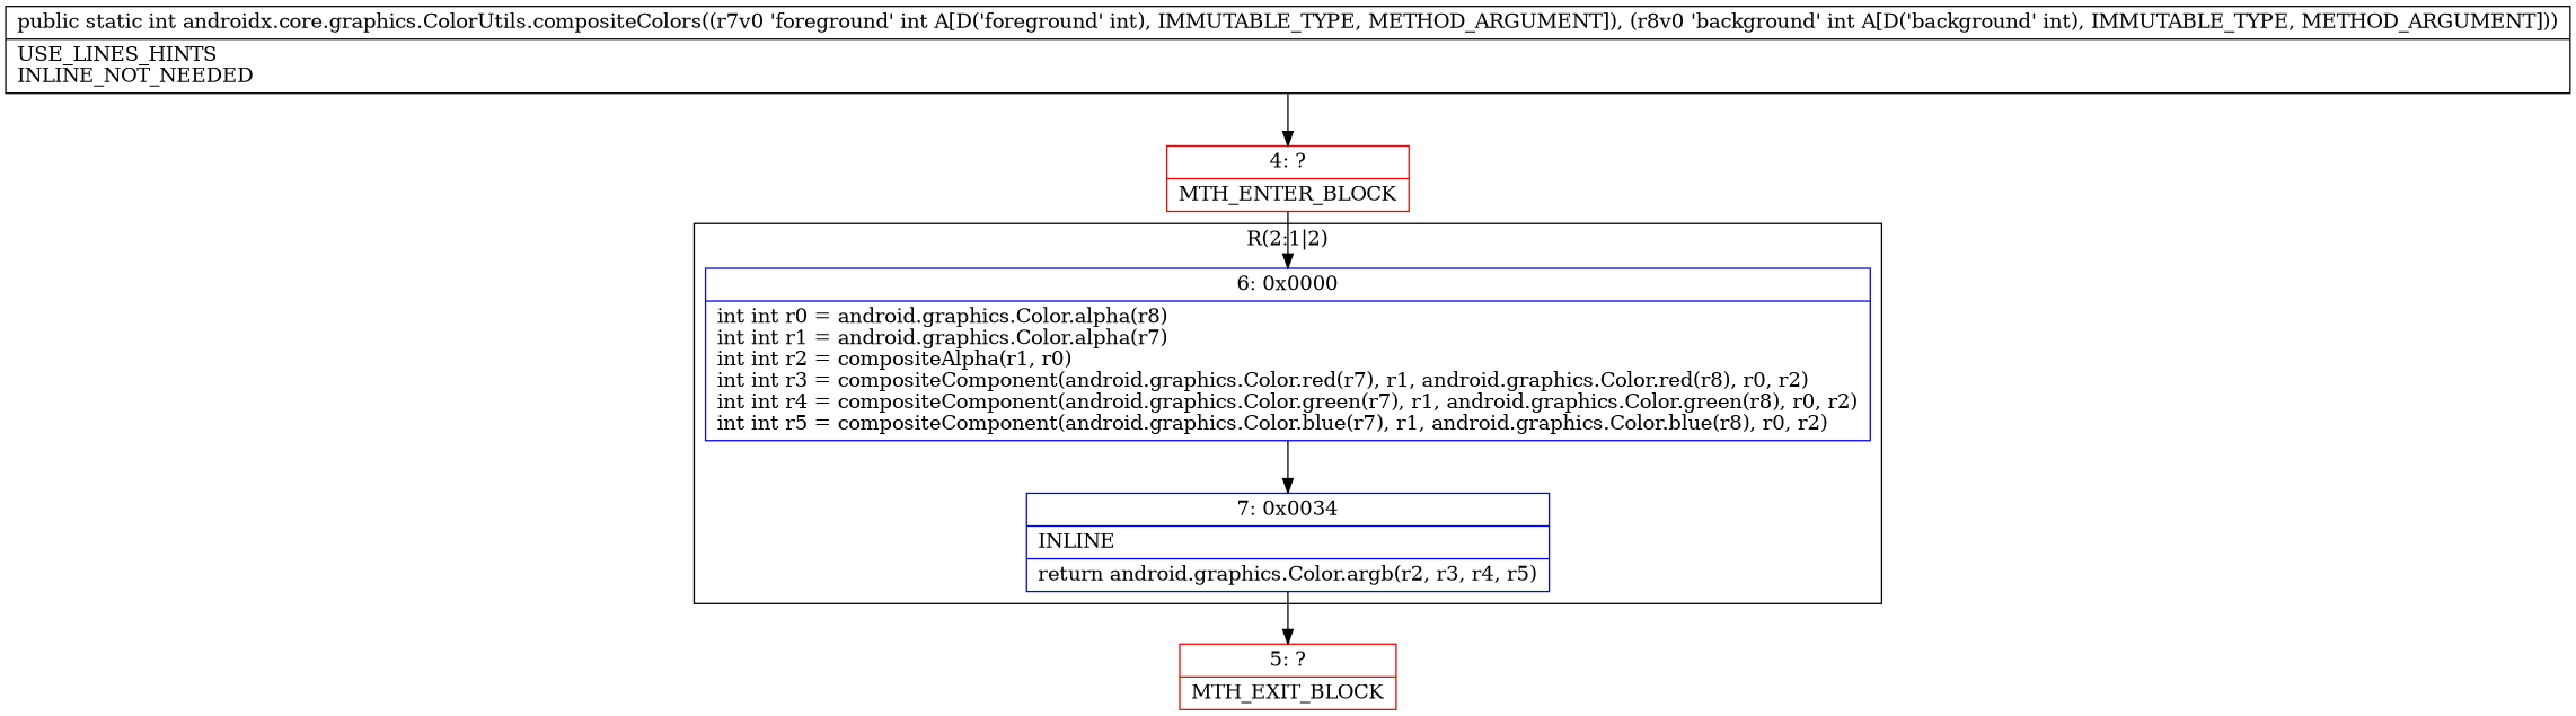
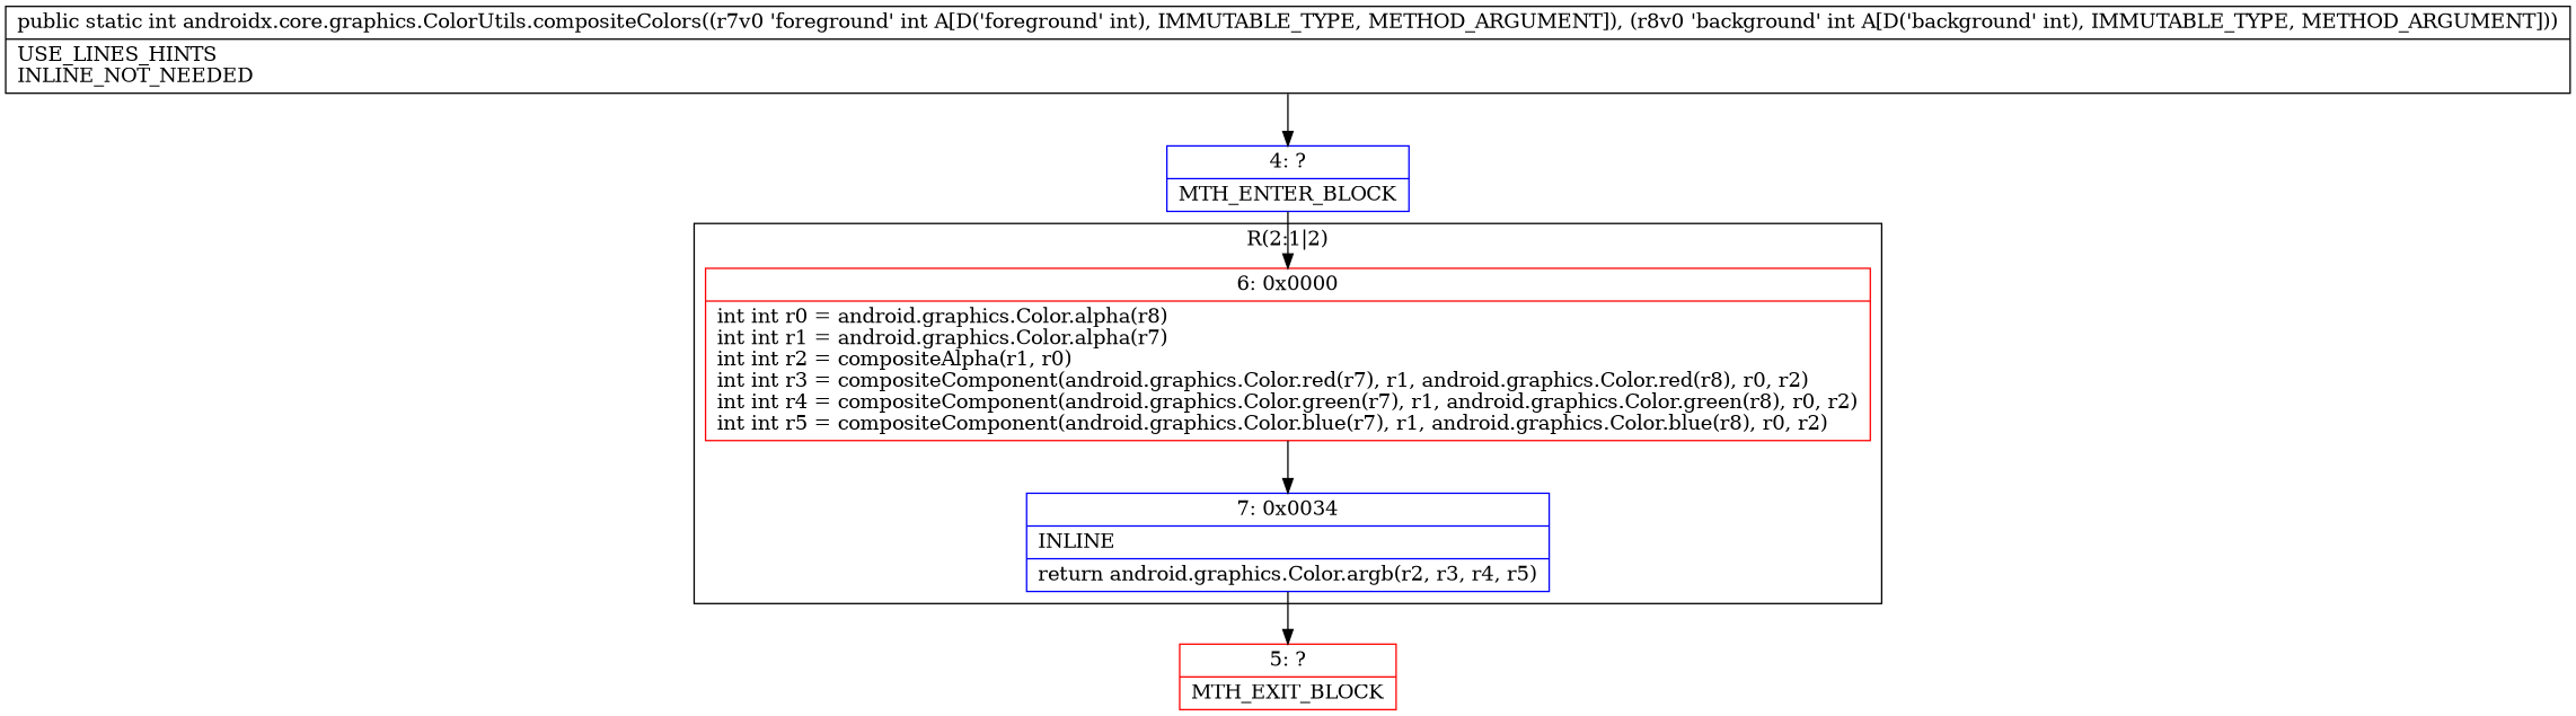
  digraph {
    node [color=blue shape=record]
-   n1 [label="{6\:\ 0x0000|int int r0 = android.graphics.Color.alpha(r8)\lint int r1 = android.graphics.Color.alpha(r7)\lint int r2 = compositeAlpha(r1, r0)\lint int r3 = compositeComponent(android.graphics.Color.red(r7), r1, android.graphics.Color.red(r8), r0, r2)\lint int r4 = compositeComponent(android.graphics.Color.green(r7), r1, android.graphics.Color.green(r8), r0, r2)\lint int r5 = compositeComponent(android.graphics.Color.blue(r7), r1, android.graphics.Color.blue(r8), r0, r2)\l}"]
+   n1 [color=red label="{6\:\ 0x0000|int int r0 = android.graphics.Color.alpha(r8)\lint int r1 = android.graphics.Color.alpha(r7)\lint int r2 = compositeAlpha(r1, r0)\lint int r3 = compositeComponent(android.graphics.Color.red(r7), r1, android.graphics.Color.red(r8), r0, r2)\lint int r4 = compositeComponent(android.graphics.Color.green(r7), r1, android.graphics.Color.green(r8), r0, r2)\lint int r5 = compositeComponent(android.graphics.Color.blue(r7), r1, android.graphics.Color.blue(r8), r0, r2)\l}"]
    n2 [label="{7\:\ 0x0034|INLINE\l|return android.graphics.Color.argb(r2, r3, r4, r5)\l}"]
    n3 [color=red label="{5\:\ ?|MTH_EXIT_BLOCK\l}"]
-   n4 [color=red label="{4\:\ ?|MTH_ENTER_BLOCK\l}"]
+   n4 [label="{4\:\ ?|MTH_ENTER_BLOCK\l}"]
    n5 [label="{public static int androidx.core.graphics.ColorUtils.compositeColors((r7v0 'foreground' int A[D('foreground' int), IMMUTABLE_TYPE, METHOD_ARGUMENT]), (r8v0 'background' int A[D('background' int), IMMUTABLE_TYPE, METHOD_ARGUMENT]))  | USE_LINES_HINTS\lINLINE_NOT_NEEDED\l}" color=""]
    subgraph cluster_1 {
      label="R(2:1|2)"
      n1
      n2
    }
    n1 -> n2
    n2 -> n3
    n4 -> n1
    n5 -> n4
  }
